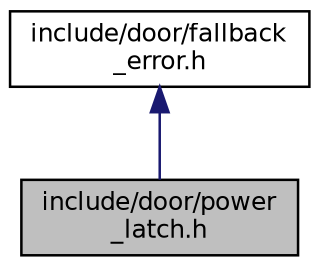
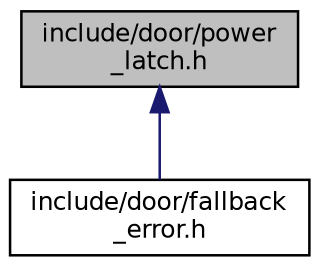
  digraph {
    node [color=black fontname=Helvetica fontsize=10 shape=record style=filled]
    n1 [fillcolor=grey75 fontcolor=black height=0.2 label="include/door/power\l_latch.h" width=0.4]
    n2 [fillcolor=white height=0.2 label="include/door/fallback\l_error.h" width=0.4]
-   n2 -> n1 [color=midnightblue dir=back fontname=Helvetica fontsize=10 labelfontname=Helvetica labelfontsize=10 style=solid]
+   n1 -> n2 [color=midnightblue dir=back fontname=Helvetica fontsize=10 labelfontname=Helvetica labelfontsize=10 style=solid]
  }
